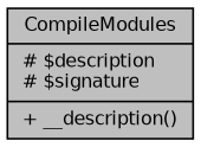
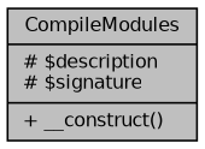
  digraph {
-   n1 [color=black fillcolor=grey75 fontcolor=black fontname=Helvetica fontsize=10 height=0.2 label="{CompileModules\n|# $description\l# $signature\l|+ __description()\l}" shape=record style=filled width=0.4]
+   n1 [color=black fillcolor=grey75 fontcolor=black fontname=Helvetica fontsize=10 height=0.2 label="{CompileModules\n|# $description\l# $signature\l|+ __construct()\l}" shape=record style=filled width=0.4]
  }
